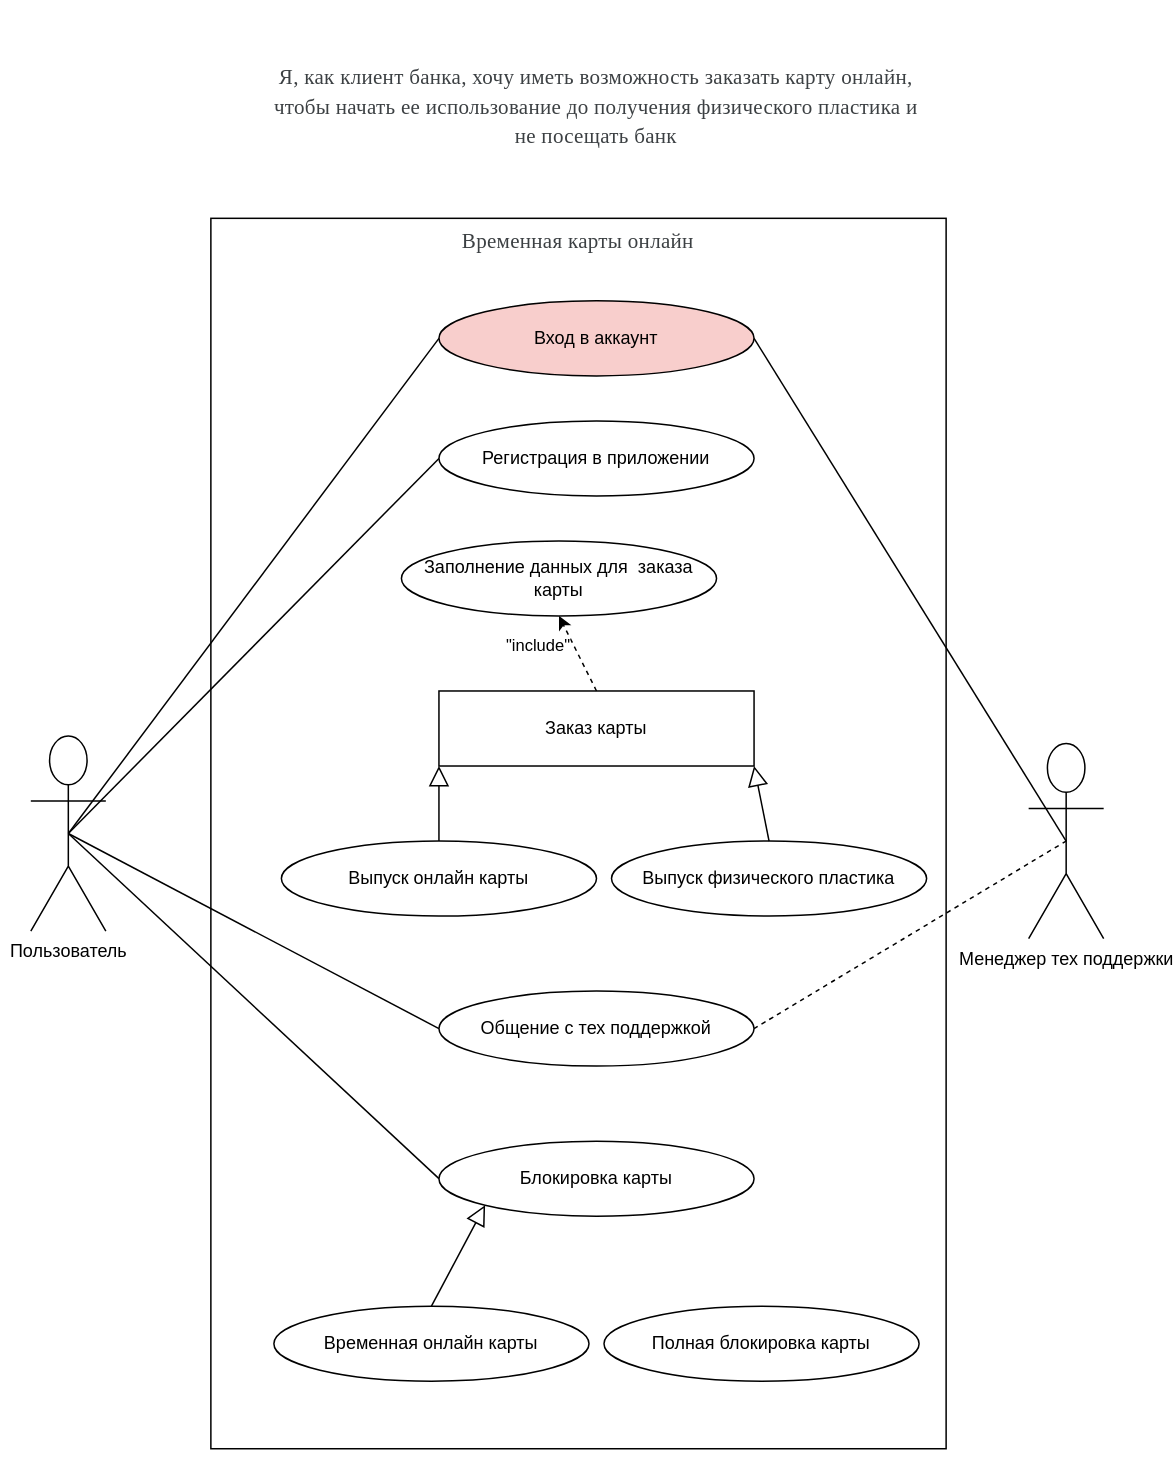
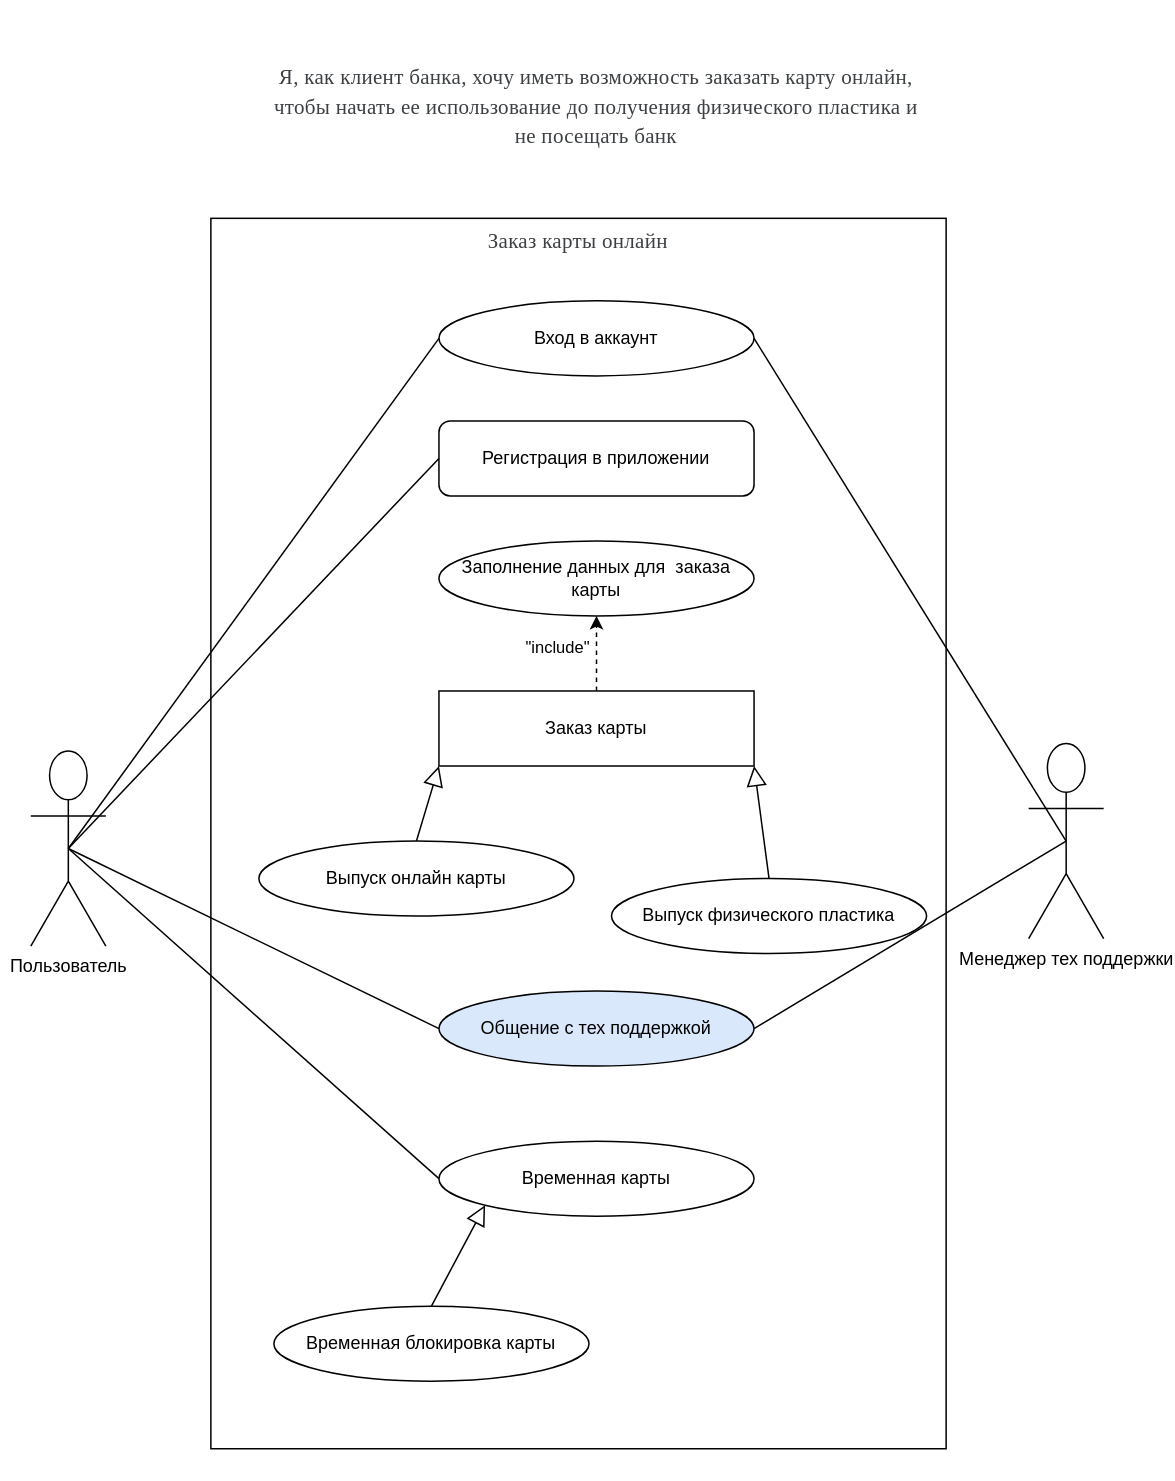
  <mxCell id="0" />
  <mxCell id="1" parent="0" />
- <mxCell id="2" value="Пользователь" style="shape=umlActor;verticalLabelPosition=bottom;verticalAlign=top;html=1;" vertex="1" parent="1"><mxGeometry x="20" y="490" width="50" height="130" as="geometry" /></mxCell>
- <mxCell id="3" value="&lt;span style=&quot;color: rgb(60, 64, 67); font-size: 14px; letter-spacing: 0.2px; text-align: left;&quot;&gt;&lt;font face=&quot;Verdana&quot;&gt;Временная карты онлайн&lt;/font&gt;&lt;/span&gt;" style="html=1;whiteSpace=wrap;fillColor=none;labelPosition=center;verticalLabelPosition=middle;align=center;verticalAlign=top;" vertex="1" parent="1"><mxGeometry x="140" y="145" width="490" height="820" as="geometry" /></mxCell>
- <mxCell id="4" value="Выпуск онлайн карты" style="ellipse;whiteSpace=wrap;html=1;" vertex="1" parent="1"><mxGeometry x="187" y="560" width="210" height="50" as="geometry" /></mxCell>
+ <mxCell id="2" value="Пользователь" style="shape=umlActor;verticalLabelPosition=bottom;verticalAlign=top;html=1;" vertex="1" parent="1"><mxGeometry x="20" y="500" width="50" height="130" as="geometry" /></mxCell>
+ <mxCell id="3" value="&lt;span style=&quot;color: rgb(60, 64, 67); font-size: 14px; letter-spacing: 0.2px; text-align: left;&quot;&gt;&lt;font face=&quot;Verdana&quot;&gt;Заказ карты онлайн&lt;/font&gt;&lt;/span&gt;" style="html=1;whiteSpace=wrap;fillColor=none;labelPosition=center;verticalLabelPosition=middle;align=center;verticalAlign=top;" vertex="1" parent="1"><mxGeometry x="140" y="145" width="490" height="820" as="geometry" /></mxCell>
+ <mxCell id="4" value="Выпуск онлайн карты" style="ellipse;whiteSpace=wrap;html=1;" vertex="1" parent="1"><mxGeometry x="172" y="560" width="210" height="50" as="geometry" /></mxCell>
  <mxCell id="5" value="Заказ карты" style="whiteSpace=wrap;html=1;rounded=0;" vertex="1" parent="1"><mxGeometry x="292" y="460" width="210" height="50" as="geometry" /></mxCell>
- <mxCell id="6" value="Регистрация в приложении" style="ellipse;whiteSpace=wrap;html=1;" vertex="1" parent="1"><mxGeometry x="292" y="280" width="210" height="50" as="geometry" /></mxCell>
- <mxCell id="7" value="Вход в аккаунт" style="ellipse;whiteSpace=wrap;html=1;fillColor=#f8cecc;" vertex="1" parent="1"><mxGeometry x="292" y="200" width="210" height="50" as="geometry" /></mxCell>
- <mxCell id="8" value="Выпуск физического пластика" style="ellipse;whiteSpace=wrap;html=1;" vertex="1" parent="1"><mxGeometry x="407" y="560" width="210" height="50" as="geometry" /></mxCell>
- <mxCell id="9" value="Блокировка карты" style="ellipse;whiteSpace=wrap;html=1;" vertex="1" parent="1"><mxGeometry x="292" y="760" width="210" height="50" as="geometry" /></mxCell>
- <mxCell id="10" value="Общение с тех поддержкой" style="ellipse;whiteSpace=wrap;html=1;" vertex="1" parent="1"><mxGeometry x="292" y="660" width="210" height="50" as="geometry" /></mxCell>
- <mxCell id="11" value="Временная онлайн карты" style="ellipse;whiteSpace=wrap;html=1;" vertex="1" parent="1"><mxGeometry x="182" y="870" width="210" height="50" as="geometry" /></mxCell>
- <mxCell id="12" value="Полная блокировка карты" style="ellipse;whiteSpace=wrap;html=1;" vertex="1" parent="1"><mxGeometry x="402" y="870" width="210" height="50" as="geometry" /></mxCell>
+ <mxCell id="6" value="Регистрация в приложении" style="whiteSpace=wrap;html=1;rounded=1;" vertex="1" parent="1"><mxGeometry x="292" y="280" width="210" height="50" as="geometry" /></mxCell>
+ <mxCell id="7" value="Вход в аккаунт" style="ellipse;whiteSpace=wrap;html=1;" vertex="1" parent="1"><mxGeometry x="292" y="200" width="210" height="50" as="geometry" /></mxCell>
+ <mxCell id="8" value="Выпуск физического пластика" style="ellipse;whiteSpace=wrap;html=1;" vertex="1" parent="1"><mxGeometry x="407" y="585" width="210" height="50" as="geometry" /></mxCell>
+ <mxCell id="9" value="Временная карты" style="ellipse;whiteSpace=wrap;html=1;" vertex="1" parent="1"><mxGeometry x="292" y="760" width="210" height="50" as="geometry" /></mxCell>
+ <mxCell id="10" value="Общение с тех поддержкой" style="ellipse;whiteSpace=wrap;html=1;fillColor=#dae8fc;" vertex="1" parent="1"><mxGeometry x="292" y="660" width="210" height="50" as="geometry" /></mxCell>
+ <mxCell id="11" value="Временная блокировка карты" style="ellipse;whiteSpace=wrap;html=1;" vertex="1" parent="1"><mxGeometry x="182" y="870" width="210" height="50" as="geometry" /></mxCell>
  <mxCell id="13" value="" style="endArrow=classic;html=1;rounded=0;dashed=1;exitX=0.5;exitY=0;exitDx=0;exitDy=0;entryX=0.5;entryY=1;entryDx=0;entryDy=0;" edge="1" parent="1" source="5" target="20"><mxGeometry width="50" height="50" relative="1" as="geometry"><mxPoint x="550" y="727.32" as="sourcePoint" /><mxPoint x="575.754" y="689.998" as="targetPoint" /></mxGeometry></mxCell>
  <mxCell id="14" value="&quot;include&quot;" style="edgeLabel;html=1;align=center;verticalAlign=middle;resizable=0;points=[];rotation=0;" vertex="1" connectable="0" parent="13"><mxGeometry x="-0.007" relative="1" as="geometry"><mxPoint x="-27" y="-5" as="offset" /></mxGeometry></mxCell>
  <mxCell id="15" value="&lt;span style=&quot;color: rgb(60, 64, 67); font-family: Verdana; font-size: 14px; letter-spacing: 0.2px; text-align: left;&quot;&gt;Я, как клиент банка, хочу иметь возможность заказать карту онлайн, чтобы начать ее использование до получения физического пластика и не посещать банк&lt;/span&gt;" style="text;html=1;align=center;verticalAlign=middle;whiteSpace=wrap;rounded=0;fontSize=16;" vertex="1" parent="1"><mxGeometry x="177" y="20" width="440" height="100" as="geometry" /></mxCell>
  <mxCell id="16" value="" style="endArrow=block;endSize=11;endFill=0;html=1;rounded=0;fontSize=12;curved=1;exitX=0.5;exitY=0;exitDx=0;exitDy=0;entryX=0;entryY=1;entryDx=0;entryDy=0;" edge="1" parent="1" source="11" target="9"><mxGeometry width="160" relative="1" as="geometry"><mxPoint x="230" y="980" as="sourcePoint" /><mxPoint x="390" y="980" as="targetPoint" /></mxGeometry></mxCell>
  <mxCell id="17" value="" style="endArrow=block;endSize=11;endFill=0;html=1;rounded=0;fontSize=12;curved=1;exitX=0.5;exitY=0;exitDx=0;exitDy=0;entryX=1;entryY=1;entryDx=0;entryDy=0;" edge="1" parent="1" source="8" target="5"><mxGeometry width="160" relative="1" as="geometry"><mxPoint x="535" y="630" as="sourcePoint" /><mxPoint x="489" y="593" as="targetPoint" /></mxGeometry></mxCell>
  <mxCell id="18" value="" style="endArrow=block;endSize=11;endFill=0;html=1;rounded=0;fontSize=12;curved=1;exitX=0.5;exitY=0;exitDx=0;exitDy=0;entryX=0;entryY=1;entryDx=0;entryDy=0;" edge="1" parent="1" source="4" target="5"><mxGeometry width="160" relative="1" as="geometry"><mxPoint x="525" y="480" as="sourcePoint" /><mxPoint x="489" y="423" as="targetPoint" /></mxGeometry></mxCell>
  <mxCell id="19" value="Менеджер тех поддержки" style="shape=umlActor;verticalLabelPosition=bottom;verticalAlign=top;html=1;" vertex="1" parent="1"><mxGeometry x="685" y="495" width="50" height="130" as="geometry" /></mxCell>
- <mxCell id="20" value="Заполнение данных для&amp;nbsp; заказа карты" style="ellipse;whiteSpace=wrap;html=1;" vertex="1" parent="1"><mxGeometry x="267" y="360" width="210" height="50" as="geometry" /></mxCell>
+ <mxCell id="20" value="Заполнение данных для&amp;nbsp; заказа карты" style="ellipse;whiteSpace=wrap;html=1;" vertex="1" parent="1"><mxGeometry x="292" y="360" width="210" height="50" as="geometry" /></mxCell>
  <mxCell id="21" value="" style="endArrow=none;html=1;rounded=0;fontSize=12;startSize=8;endSize=8;curved=1;exitX=0.5;exitY=0.5;exitDx=0;exitDy=0;exitPerimeter=0;entryX=0;entryY=0.5;entryDx=0;entryDy=0;" edge="1" parent="1" source="2" target="10"><mxGeometry width="50" height="50" relative="1" as="geometry"><mxPoint x="110" y="730" as="sourcePoint" /><mxPoint x="160" y="680" as="targetPoint" /></mxGeometry></mxCell>
- <mxCell id="22" value="" style="endArrow=none;html=1;rounded=0;fontSize=12;startSize=8;endSize=8;curved=1;entryX=0.5;entryY=0.5;entryDx=0;entryDy=0;entryPerimeter=0;exitX=1;exitY=0.5;exitDx=0;exitDy=0;dashed=1;" edge="1" parent="1" source="10" target="19"><mxGeometry width="50" height="50" relative="1" as="geometry"><mxPoint x="562" y="710" as="sourcePoint" /><mxPoint x="612" y="660" as="targetPoint" /></mxGeometry></mxCell>
+ <mxCell id="22" value="" style="endArrow=none;html=1;rounded=0;fontSize=12;startSize=8;endSize=8;curved=1;entryX=0.5;entryY=0.5;entryDx=0;entryDy=0;entryPerimeter=0;exitX=1;exitY=0.5;exitDx=0;exitDy=0;" edge="1" parent="1" source="10" target="19"><mxGeometry width="50" height="50" relative="1" as="geometry"><mxPoint x="562" y="710" as="sourcePoint" /><mxPoint x="612" y="660" as="targetPoint" /></mxGeometry></mxCell>
  <mxCell id="23" value="" style="endArrow=none;html=1;rounded=0;fontSize=12;startSize=8;endSize=8;curved=1;exitX=0.5;exitY=0.5;exitDx=0;exitDy=0;exitPerimeter=0;entryX=0;entryY=0.5;entryDx=0;entryDy=0;" edge="1" parent="1" source="2" target="6"><mxGeometry width="50" height="50" relative="1" as="geometry"><mxPoint x="70" y="330" as="sourcePoint" /><mxPoint x="120" y="280" as="targetPoint" /></mxGeometry></mxCell>
  <mxCell id="24" value="" style="endArrow=none;html=1;rounded=0;fontSize=12;startSize=8;endSize=8;curved=1;exitX=0.5;exitY=0.5;exitDx=0;exitDy=0;exitPerimeter=0;entryX=0;entryY=0.5;entryDx=0;entryDy=0;" edge="1" parent="1" source="2" target="7"><mxGeometry width="50" height="50" relative="1" as="geometry"><mxPoint x="80" y="340" as="sourcePoint" /><mxPoint x="130" y="290" as="targetPoint" /></mxGeometry></mxCell>
  <mxCell id="25" value="" style="endArrow=none;html=1;rounded=0;fontSize=12;startSize=8;endSize=8;curved=1;exitX=0.5;exitY=0.5;exitDx=0;exitDy=0;exitPerimeter=0;entryX=1;entryY=0.5;entryDx=0;entryDy=0;" edge="1" parent="1" source="19" target="7"><mxGeometry width="50" height="50" relative="1" as="geometry"><mxPoint x="660" y="380" as="sourcePoint" /><mxPoint x="710" y="330" as="targetPoint" /></mxGeometry></mxCell>
  <mxCell id="26" value="" style="endArrow=none;html=1;rounded=0;fontSize=12;startSize=8;endSize=8;curved=1;exitX=0.5;exitY=0.5;exitDx=0;exitDy=0;exitPerimeter=0;entryX=0;entryY=0.5;entryDx=0;entryDy=0;" edge="1" parent="1" source="2" target="9"><mxGeometry width="50" height="50" relative="1" as="geometry"><mxPoint x="55" y="565" as="sourcePoint" /><mxPoint x="302" y="695" as="targetPoint" /></mxGeometry></mxCell>
